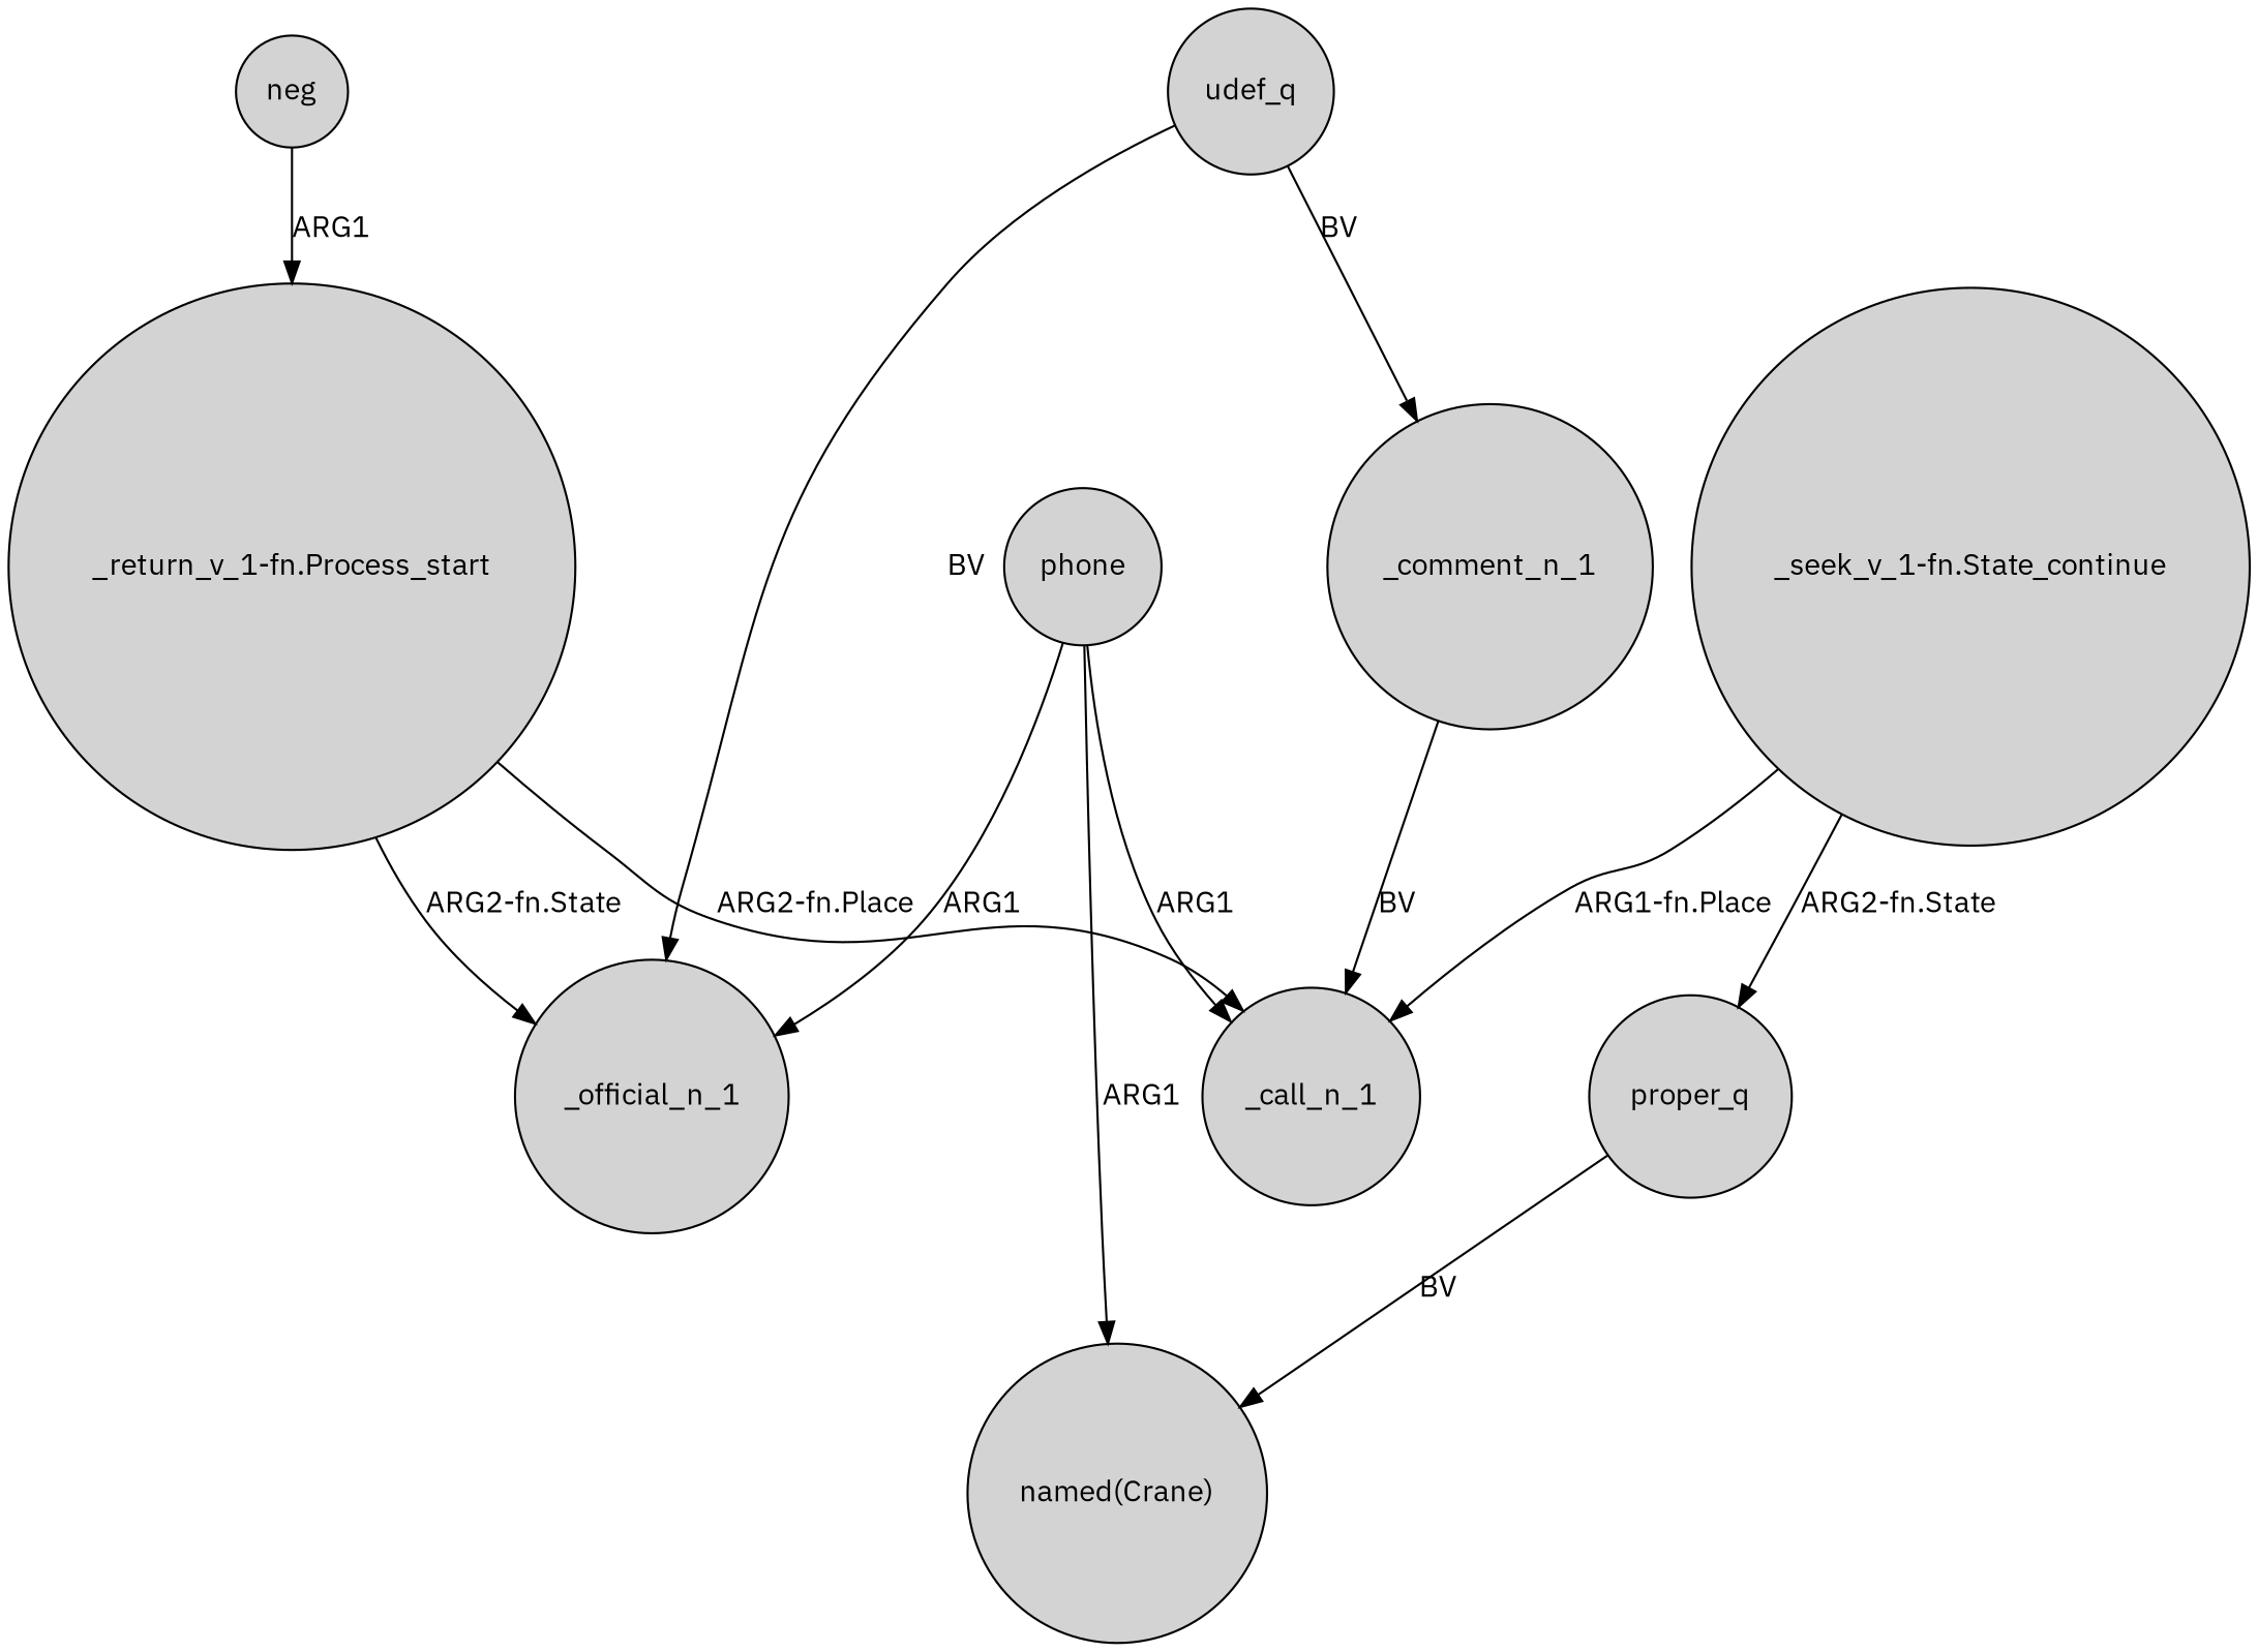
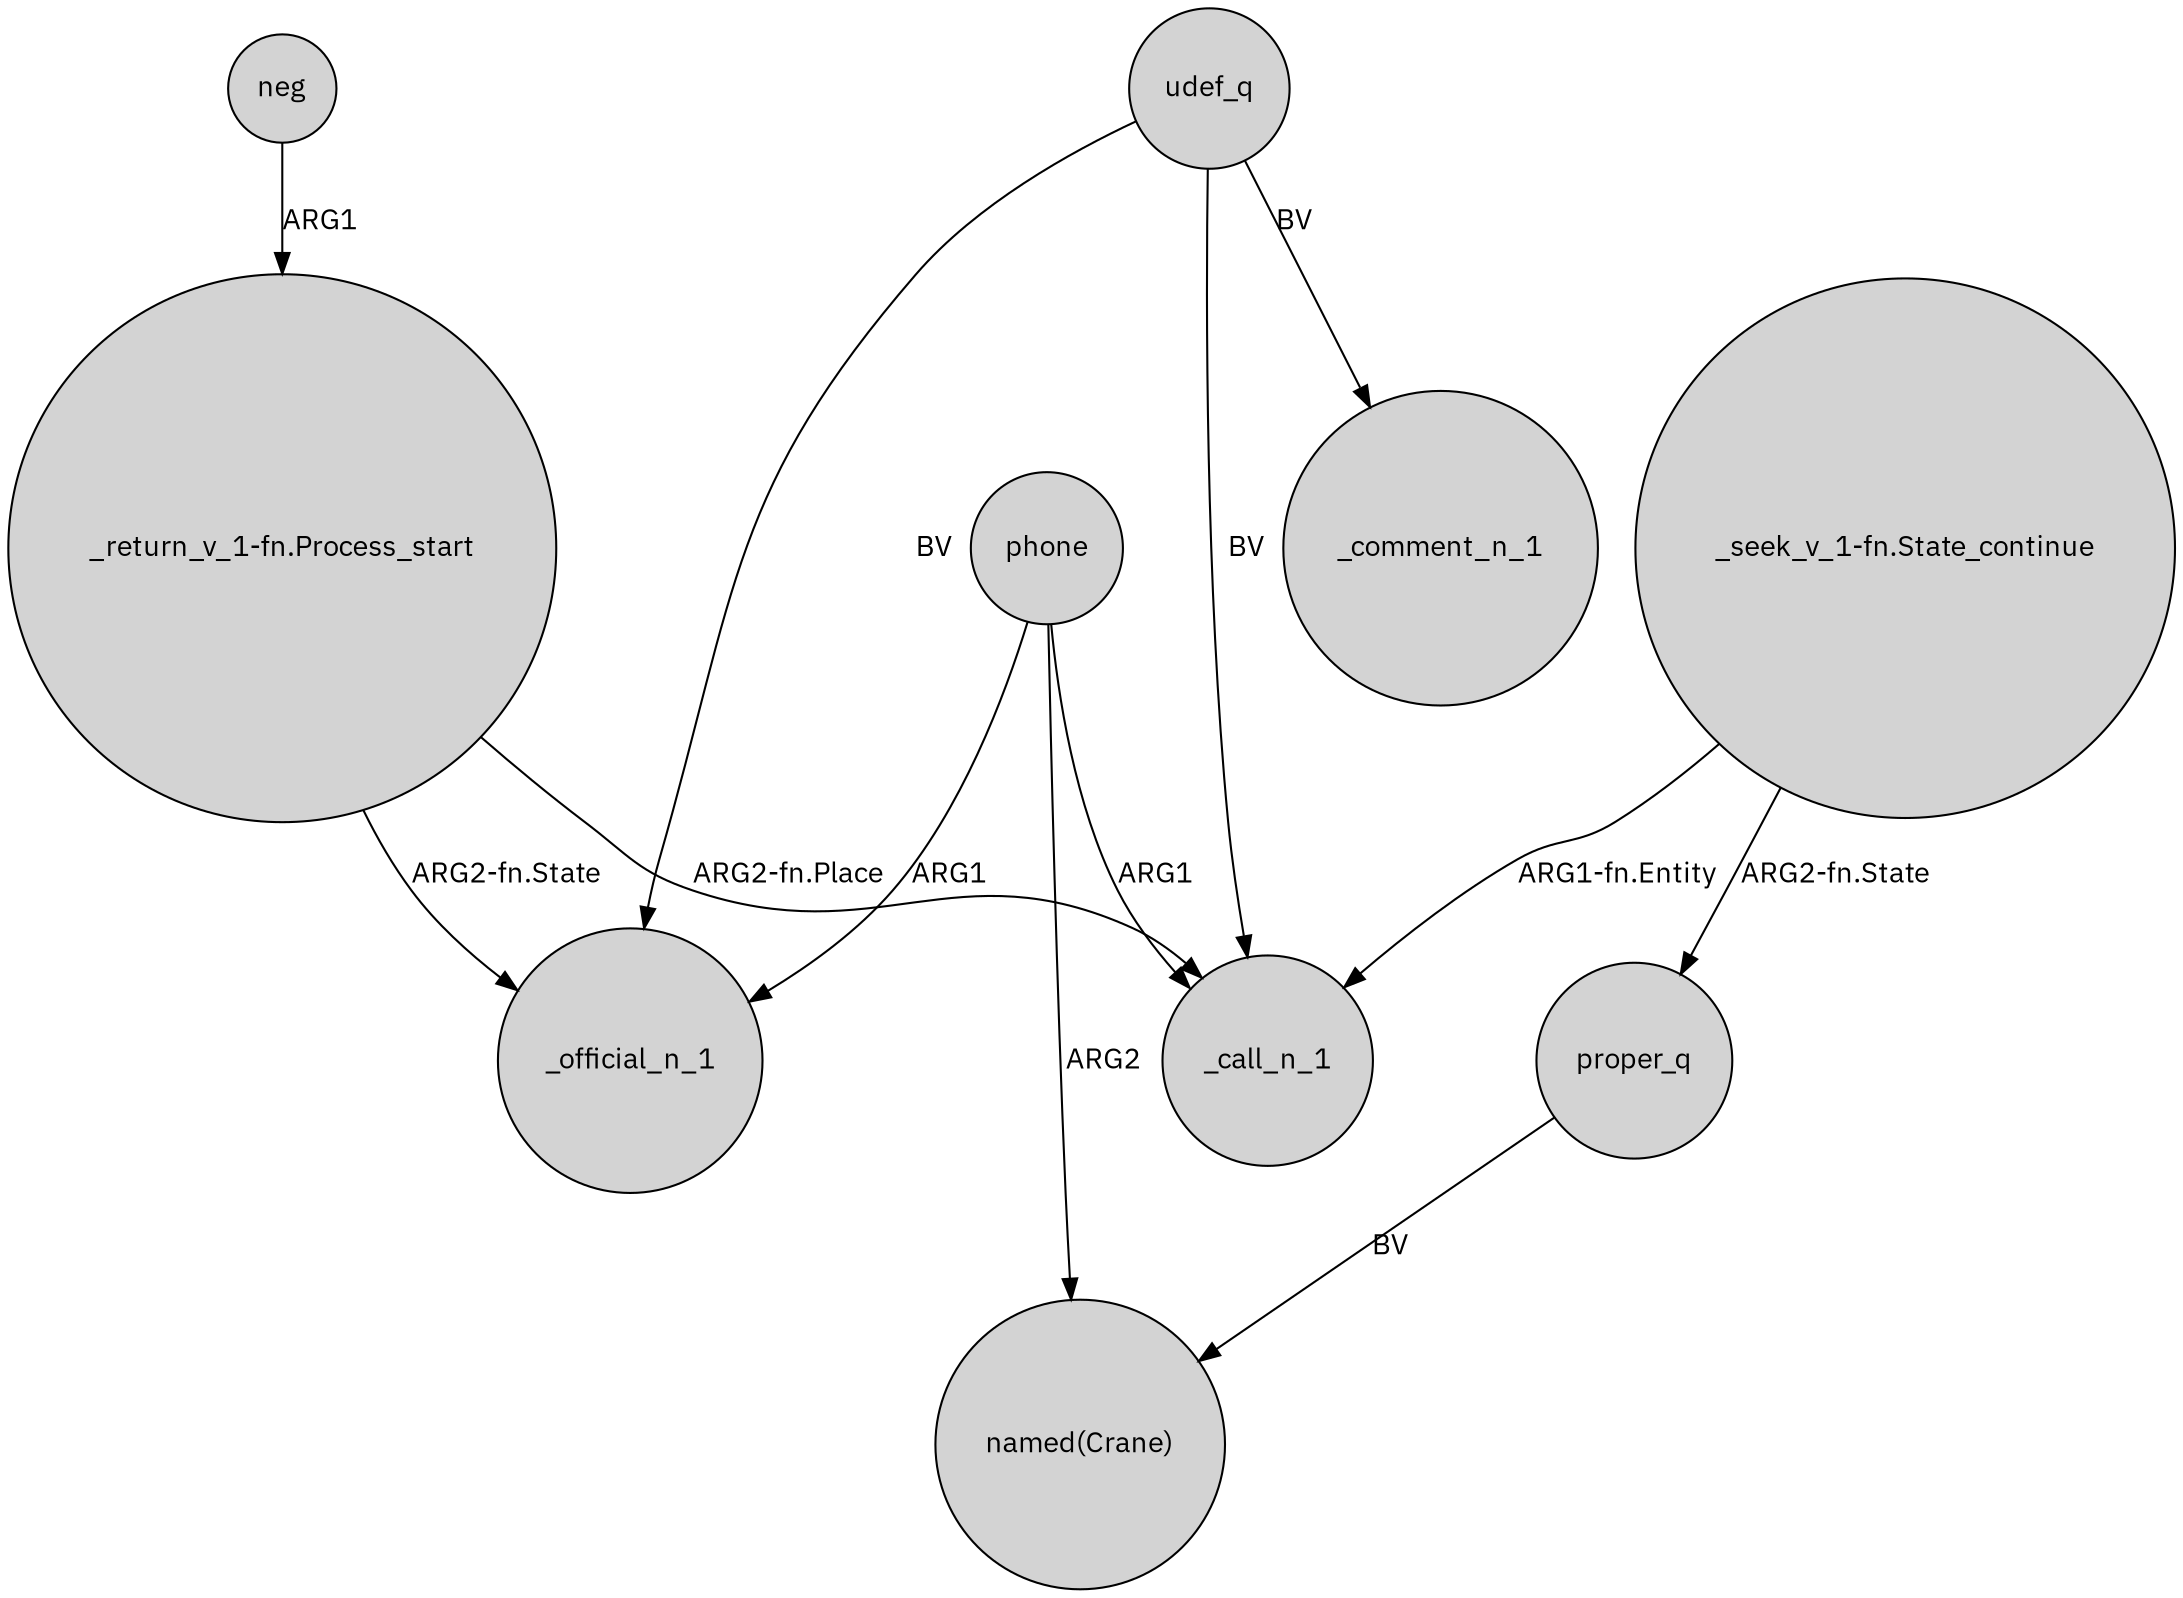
  digraph {
    fontname="IBM Plex Sans"
    node [fontname="IBM Plex Sans" shape=circle style=filled]
    edge [fontname="IBM Plex Sans"]
    "_return_v_1-fn.Process_start"
    _call_n_1
    _official_n_1
    udef_q
    _comment_n_1
    n6 [label=phone]
    "named(Crane)"
    "_seek_v_1-fn.State_continue"
    proper_q
    neg
    "_return_v_1-fn.Process_start" -> _call_n_1 [label="ARG2-fn.Place"]
    "_return_v_1-fn.Process_start" -> _official_n_1 [label="ARG2-fn.State"]
-   _comment_n_1 -> _call_n_1 [label=BV]
+   udef_q -> _call_n_1 [label=BV]
    udef_q -> _official_n_1 [label=BV]
    udef_q -> _comment_n_1 [label=BV]
    n6 -> _call_n_1 [label=ARG1]
    n6 -> _official_n_1 [label=ARG1]
-   n6 -> "named(Crane)" [label=ARG1]
-   "_seek_v_1-fn.State_continue" -> _call_n_1 [label="ARG1-fn.Place"]
+   n6 -> "named(Crane)" [label=ARG2]
+   "_seek_v_1-fn.State_continue" -> _call_n_1 [label="ARG1-fn.Entity"]
    "_seek_v_1-fn.State_continue" -> proper_q [label="ARG2-fn.State"]
    proper_q -> "named(Crane)" [label=BV]
    neg -> "_return_v_1-fn.Process_start" [label=ARG1]
  }
